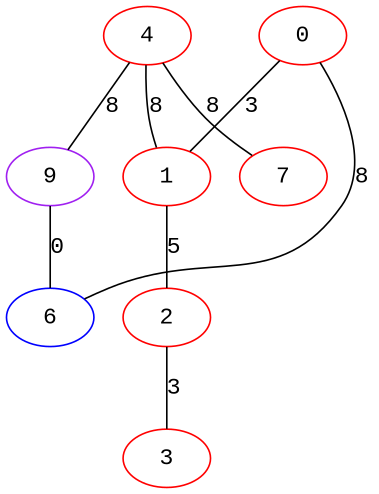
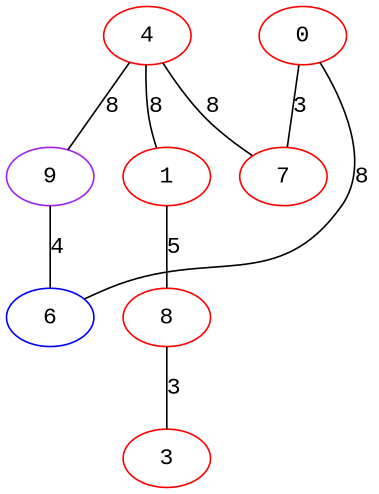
  graph {
    fontname="Liberation Mono"
    node [color=red fontname="Liberation Mono" weight=1]
    edge [fontname="Liberation Mono"]
    0
    1
    6 [color=blue weight=3]
-   2
+   2 [label=8]
    3
    7 [weight=3]
    4
    n8 [color=purple label=9 weight=4]
-   0 -- 1 [label=3]
+   0 -- 7 [label=3]
    0 -- 6 [label=8]
    1 -- 2 [label=5]
    2 -- 3 [label=3]
    4 -- 1 [label=8]
    4 -- 7 [label=8]
    4 -- n8 [label=8]
-   n8 -- 6 [label=0]
+   n8 -- 6 [label=4]
  }
